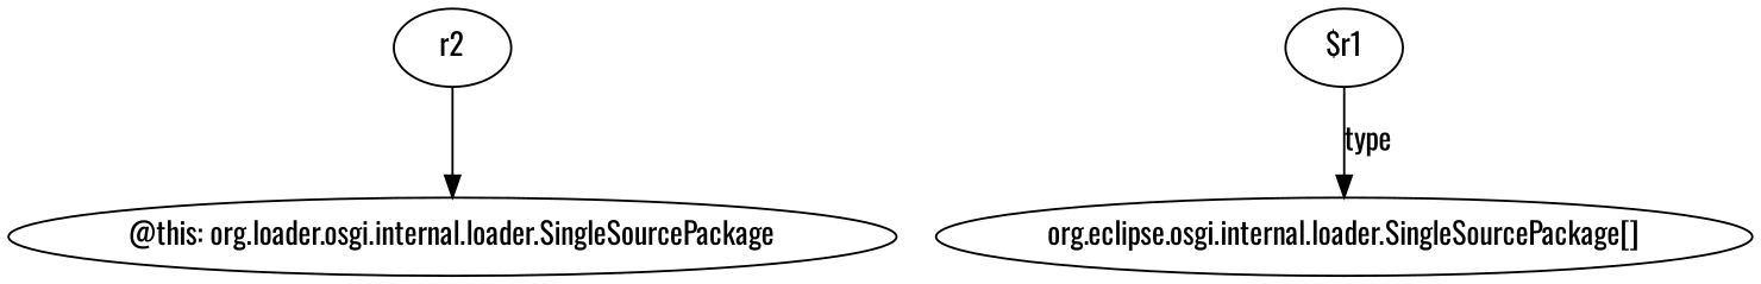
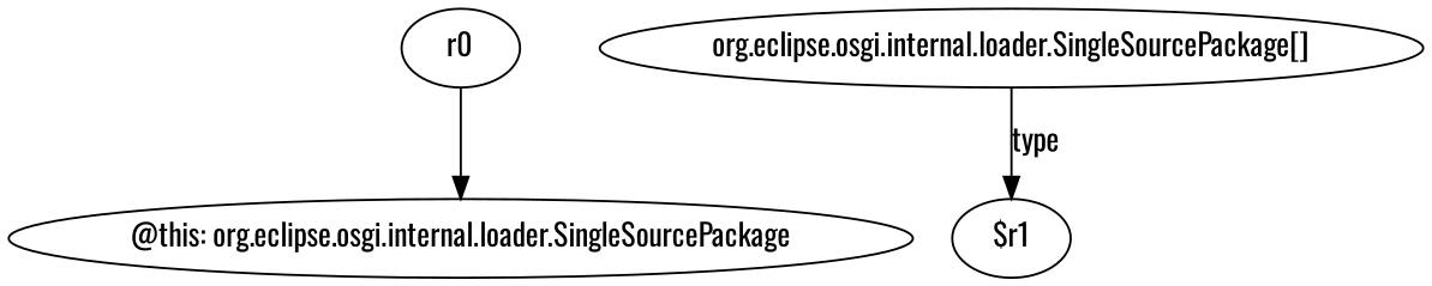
  digraph {
    fontname=Oswald
    node [fontname=Oswald]
    edge [fontname=Oswald]
-   n1 [label="@this: org.loader.osgi.internal.loader.SingleSourcePackage"]
-   n2 [label=r2]
+   n1 [label="@this: org.eclipse.osgi.internal.loader.SingleSourcePackage"]
+   n2 [label=r0]
    n3 [label="org.eclipse.osgi.internal.loader.SingleSourcePackage[]"]
    n4 [label="$r1"]
    n2 -> n1
-   n4 -> n3 [label=type]
+   n3 -> n4 [label=type]
  }
